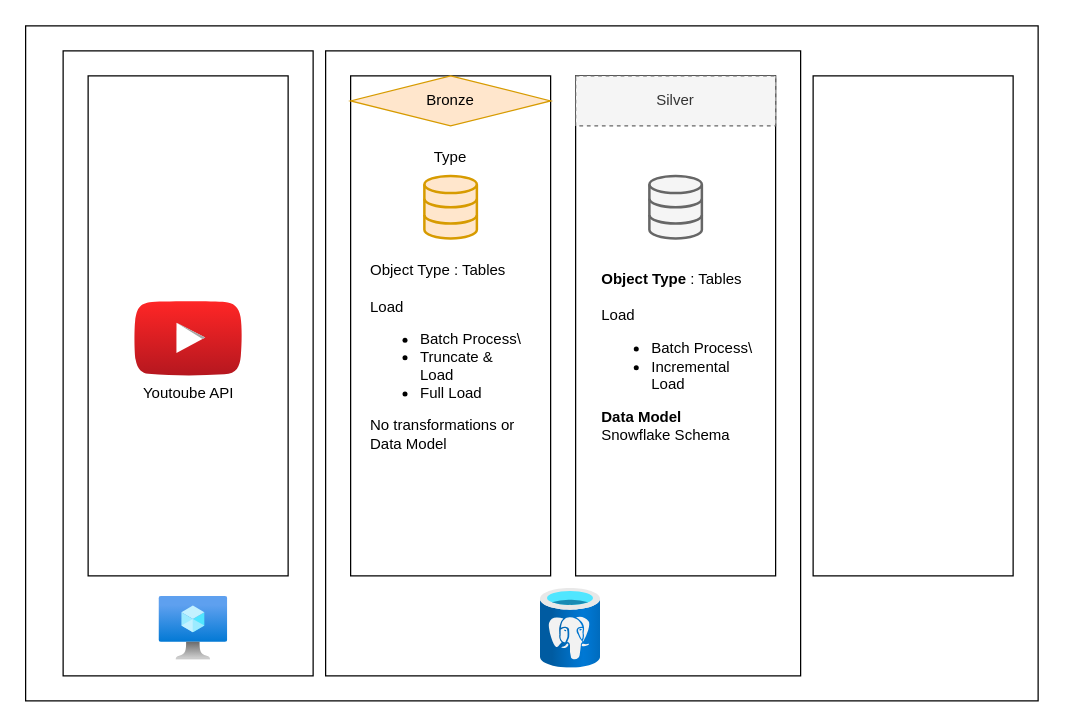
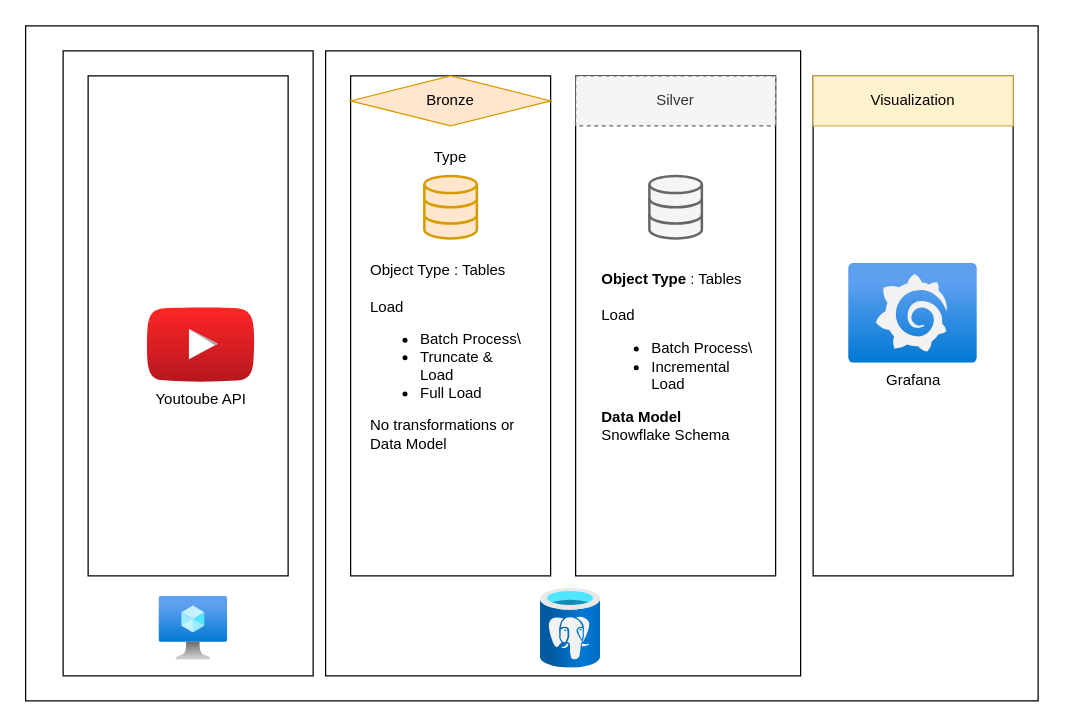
  <mxCell id="0" />
  <mxCell id="1" parent="0" />
  <mxCell id="2" value="" style="rounded=0;whiteSpace=wrap;html=1;movable=1;resizable=1;rotatable=1;deletable=1;editable=1;locked=0;connectable=1;" vertex="1" parent="1"><mxGeometry x="20" width="810" height="540" as="geometry" y="20" /></mxCell>
  <mxCell id="3" value="" style="rounded=0;whiteSpace=wrap;html=1;fillColor=none;movable=1;resizable=1;rotatable=1;deletable=1;editable=1;locked=0;connectable=1;" vertex="1" parent="1"><mxGeometry x="50" y="40" width="200" height="500" as="geometry" /></mxCell>
  <mxCell id="4" value="" style="rounded=0;whiteSpace=wrap;html=1;fillColor=none;movable=1;resizable=1;rotatable=1;deletable=1;editable=1;locked=0;connectable=1;shadow=0;" vertex="1" parent="1"><mxGeometry x="650" y="60" width="160" height="400" as="geometry" /></mxCell>
  <mxCell id="5" value="" style="rounded=0;whiteSpace=wrap;html=1;fillColor=none;movable=0;resizable=0;rotatable=0;deletable=0;editable=0;locked=1;connectable=0;" vertex="1" parent="1"><mxGeometry x="280" y="60" width="160" height="400" as="geometry" /></mxCell>
  <mxCell id="6" value="Bronze" style="rhombus;whiteSpace=wrap;html=1;fillColor=#ffe6cc;strokeColor=#d79b00;movable=0;resizable=0;rotatable=0;deletable=0;editable=0;locked=1;connectable=0;" vertex="1" parent="1"><mxGeometry x="280" y="60" width="160" height="40" as="geometry" /></mxCell>
  <mxCell id="7" value="" style="rounded=0;whiteSpace=wrap;html=1;fillColor=none;movable=1;resizable=1;rotatable=1;deletable=1;editable=1;locked=0;connectable=1;shadow=0;" vertex="1" parent="1"><mxGeometry x="460" y="60" width="160" height="400" as="geometry" /></mxCell>
  <mxCell id="8" value="Silver" style="rounded=0;whiteSpace=wrap;html=1;fillColor=#f5f5f5;strokeColor=#666666;movable=1;resizable=1;rotatable=1;deletable=1;editable=1;locked=0;connectable=1;fontColor=#333333;dashed=1;" vertex="1" parent="1"><mxGeometry x="460" y="60" width="160" height="40" as="geometry" /></mxCell>
+ <mxCell id="9" value="Grafana" style="image;aspect=fixed;html=1;points=[];align=center;fontSize=12;image=img/lib/azure2/other/Grafana.svg;" vertex="1" parent="1"><mxGeometry x="678.48" y="210" width="103.03" height="80" as="geometry" /></mxCell>
+ <mxCell id="10" value="Visualization" style="rounded=0;whiteSpace=wrap;html=1;fillColor=#fff2cc;strokeColor=#d6b656;movable=1;resizable=1;rotatable=1;deletable=1;editable=1;locked=0;connectable=1;" vertex="1" parent="1"><mxGeometry x="650" y="60" width="160" height="40" as="geometry" /></mxCell>
  <mxCell id="11" value="" style="rounded=0;whiteSpace=wrap;html=1;fillColor=none;movable=1;resizable=1;rotatable=1;deletable=1;editable=1;locked=0;connectable=1;" vertex="1" parent="1"><mxGeometry x="70" y="60" width="160" height="400" as="geometry" /></mxCell>
- <mxCell id="12" value="Youtoube API" style="dashed=0;outlineConnect=0;html=1;align=center;labelPosition=center;verticalLabelPosition=bottom;verticalAlign=top;shape=mxgraph.weblogos.youtube_2;fillColor=#FF2626;gradientColor=#B5171F" vertex="1" parent="1"><mxGeometry x="106.8" y="240" width="86.4" height="60" as="geometry" /></mxCell>
+ <mxCell id="12" value="Youtoube API" style="dashed=0;outlineConnect=0;html=1;align=center;labelPosition=center;verticalLabelPosition=bottom;verticalAlign=top;shape=mxgraph.weblogos.youtube_2;fillColor=#FF2626;gradientColor=#B5171F" vertex="1" parent="1"><mxGeometry x="116.8" y="245" width="86.4" height="60" as="geometry" /></mxCell>
  <mxCell id="13" value="Type" style="text;html=1;align=center;verticalAlign=middle;whiteSpace=wrap;rounded=0;" vertex="1" parent="1"><mxGeometry x="330" y="110" width="60" height="30" as="geometry" /></mxCell>
  <mxCell id="14" value="" style="html=1;verticalLabelPosition=bottom;align=center;labelBackgroundColor=#ffffff;verticalAlign=top;strokeWidth=2;strokeColor=#d79b00;shadow=0;dashed=0;shape=mxgraph.ios7.icons.data;fillColor=#ffe6cc;" vertex="1" parent="1"><mxGeometry x="339" y="140" width="42" height="50" as="geometry" /></mxCell>
  <mxCell id="15" value="" style="html=1;verticalLabelPosition=bottom;align=center;labelBackgroundColor=#ffffff;verticalAlign=top;strokeWidth=2;strokeColor=#666666;shadow=0;dashed=0;shape=mxgraph.ios7.icons.data;fillColor=#f5f5f5;fontColor=#333333;" vertex="1" parent="1"><mxGeometry x="519" y="140" width="42" height="50" as="geometry" /></mxCell>
  <mxCell id="16" value="&lt;div style=&quot;text-align: left;&quot;&gt;&lt;span style=&quot;background-color: transparent; color: light-dark(rgb(0, 0, 0), rgb(255, 255, 255));&quot;&gt;Object Type : Tables&lt;/span&gt;&lt;/div&gt;&lt;div style=&quot;text-align: left;&quot;&gt;&lt;span style=&quot;background-color: transparent; color: light-dark(rgb(0, 0, 0), rgb(255, 255, 255));&quot;&gt;&lt;br&gt;&lt;/span&gt;&lt;/div&gt;&lt;div style=&quot;text-align: left;&quot;&gt;Load&lt;/div&gt;&lt;div style=&quot;text-align: left;&quot;&gt;&lt;ul&gt;&lt;li&gt;Batch Process\&lt;/li&gt;&lt;li&gt;Truncate &amp;amp; Load&lt;/li&gt;&lt;li&gt;Full Load&lt;/li&gt;&lt;/ul&gt;&lt;/div&gt;&lt;div style=&quot;text-align: left;&quot;&gt;No transformations or Data Model&lt;/div&gt;" style="text;html=1;align=center;verticalAlign=middle;whiteSpace=wrap;rounded=0;" vertex="1" parent="1"><mxGeometry x="295" y="210" width="130" height="150" as="geometry" /></mxCell>
  <mxCell id="17" value="&lt;div style=&quot;text-align: left;&quot;&gt;&lt;span style=&quot;background-color: transparent; color: light-dark(rgb(0, 0, 0), rgb(255, 255, 255));&quot;&gt;&lt;b&gt;Object Type &lt;/b&gt;: Tables&lt;/span&gt;&lt;/div&gt;&lt;div style=&quot;text-align: left;&quot;&gt;&lt;span style=&quot;background-color: transparent; color: light-dark(rgb(0, 0, 0), rgb(255, 255, 255));&quot;&gt;&lt;br&gt;&lt;/span&gt;&lt;/div&gt;&lt;div style=&quot;text-align: left;&quot;&gt;Load&lt;/div&gt;&lt;div style=&quot;text-align: left;&quot;&gt;&lt;ul&gt;&lt;li&gt;Batch Process\&lt;/li&gt;&lt;li&gt;Incremental Load&lt;/li&gt;&lt;/ul&gt;&lt;div&gt;&lt;b&gt;Data Model&lt;/b&gt;&lt;/div&gt;&lt;/div&gt;&lt;div style=&quot;text-align: left;&quot;&gt;Snowflake Schema&lt;/div&gt;" style="text;html=1;align=center;verticalAlign=middle;whiteSpace=wrap;rounded=0;" vertex="1" parent="1"><mxGeometry x="480" y="210" width="130" height="150" as="geometry" /></mxCell>
  <mxCell id="18" value="" style="rounded=0;whiteSpace=wrap;html=1;fillColor=none;movable=1;resizable=1;rotatable=1;deletable=1;editable=1;locked=0;connectable=1;" vertex="1" parent="1"><mxGeometry x="260" y="40" width="380" height="500" as="geometry" /></mxCell>
  <mxCell id="19" value="" style="image;aspect=fixed;html=1;points=[];align=center;fontSize=12;image=img/lib/azure2/databases/Azure_Database_PostgreSQL_Server.svg;" vertex="1" parent="1"><mxGeometry x="432" y="470" width="48" height="64" as="geometry" /></mxCell>
  <mxCell id="20" value="" style="image;aspect=fixed;html=1;points=[];align=center;fontSize=12;image=img/lib/azure2/compute/Virtual_Machine.svg;" vertex="1" parent="1"><mxGeometry x="126.8" y="476.49" width="55" height="51.01" as="geometry" /></mxCell>
